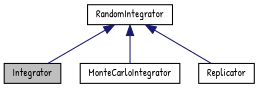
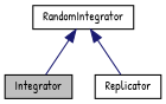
  digraph {
    fontname="Patrick Hand"
    node [color=black fontname="Patrick Hand" fontsize=10 shape=record]
    edge [color=midnightblue dir=back fontname="Patrick Hand" fontsize=10 labelfontname=Helvetica labelfontsize=10 style=solid]
    n1 [fillcolor=grey75 fontcolor=black height=0.2 label=Integrator style=filled width=0.4]
    n2 [height=0.2 label=RandomIntegrator width=0.4]
-   n3 [height=0.2 label=MonteCarloIntegrator width=0.4]
    n4 [height=0.2 label=Replicator width=0.4]
    n2 -> n1
-   n2 -> n3
    n2 -> n4
  }
